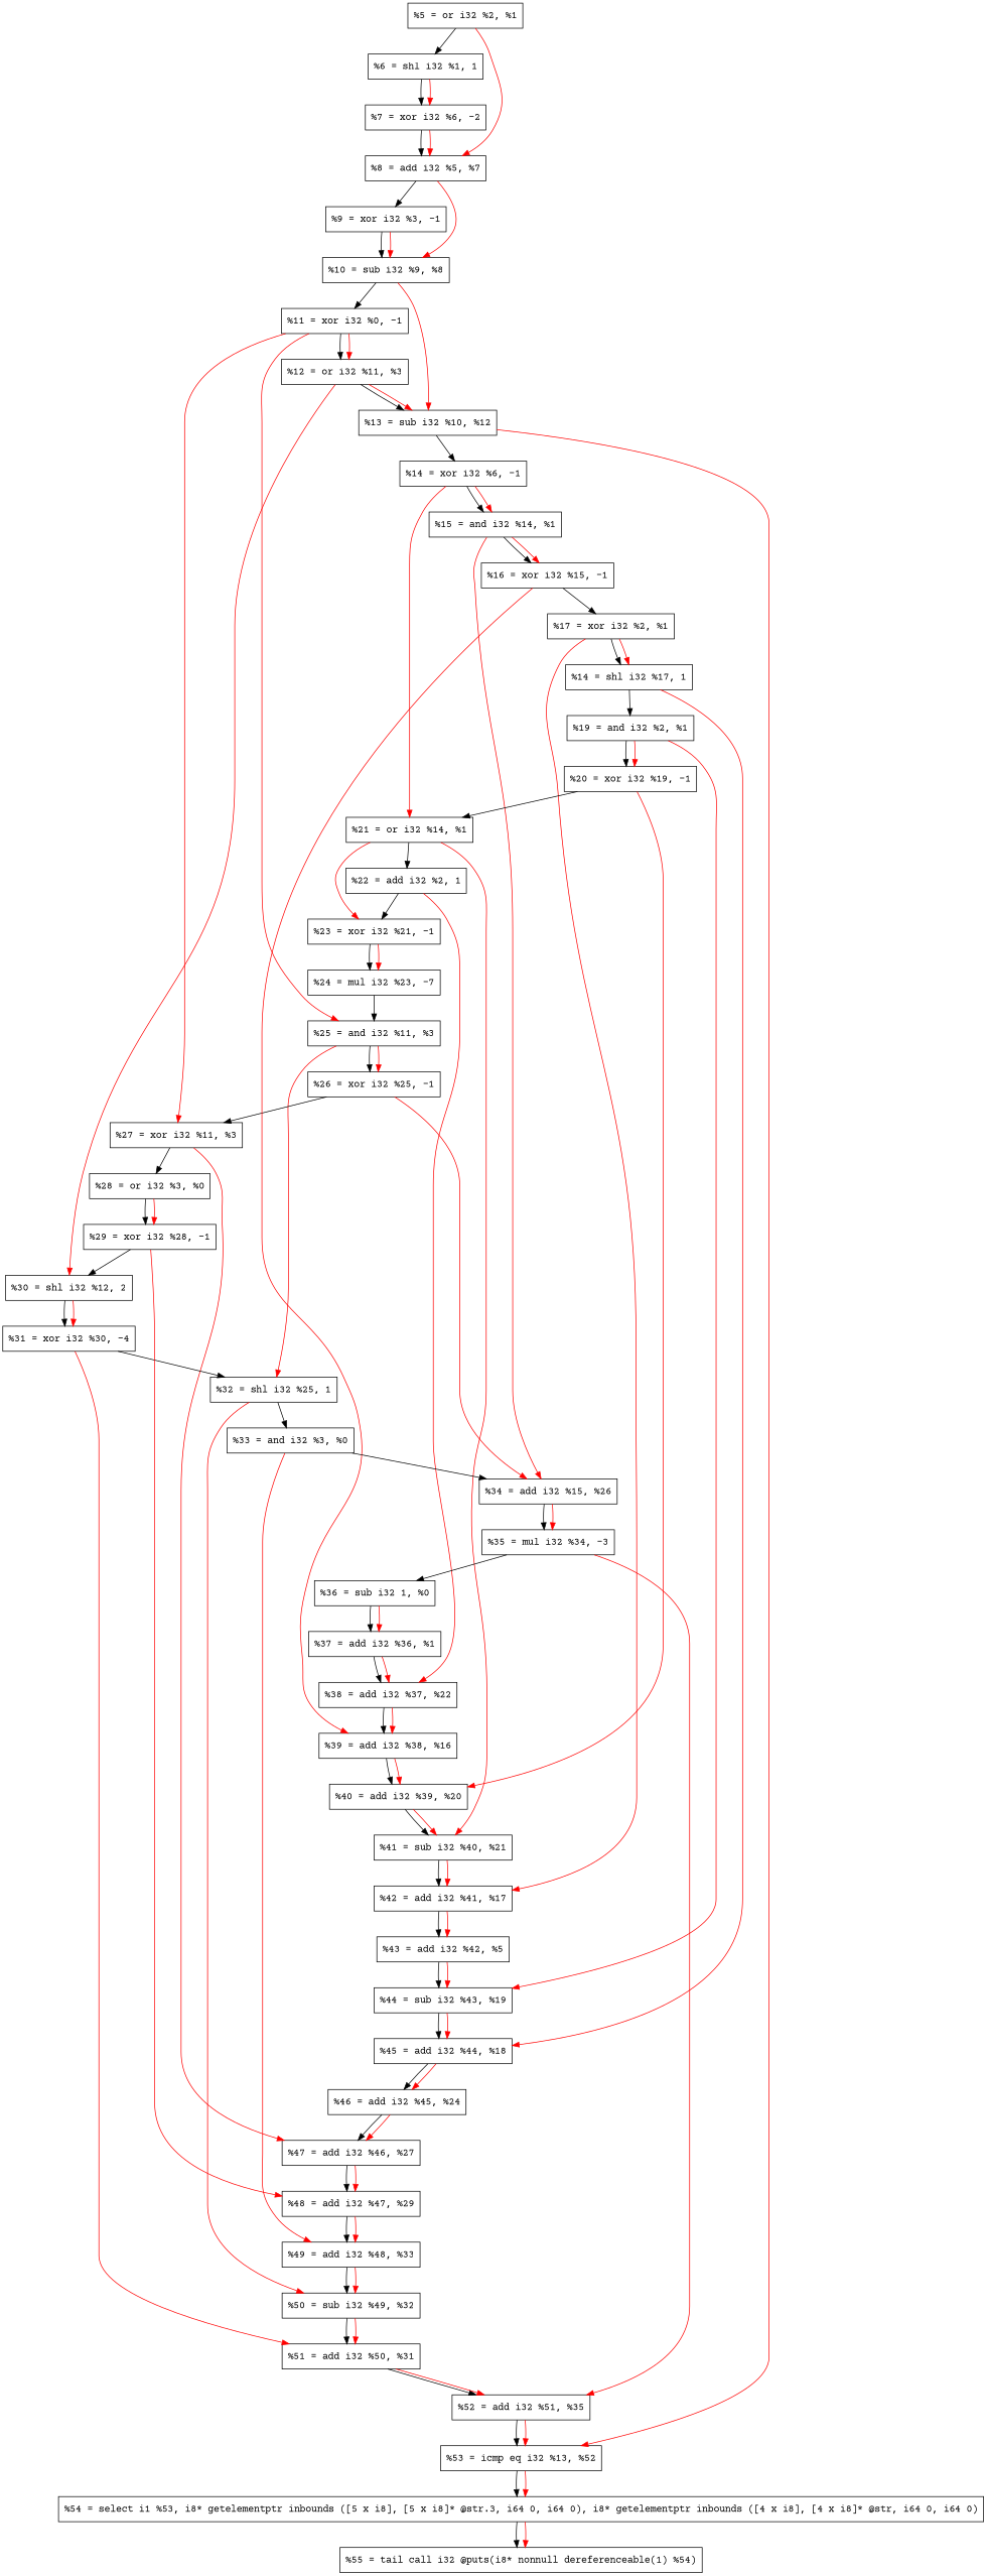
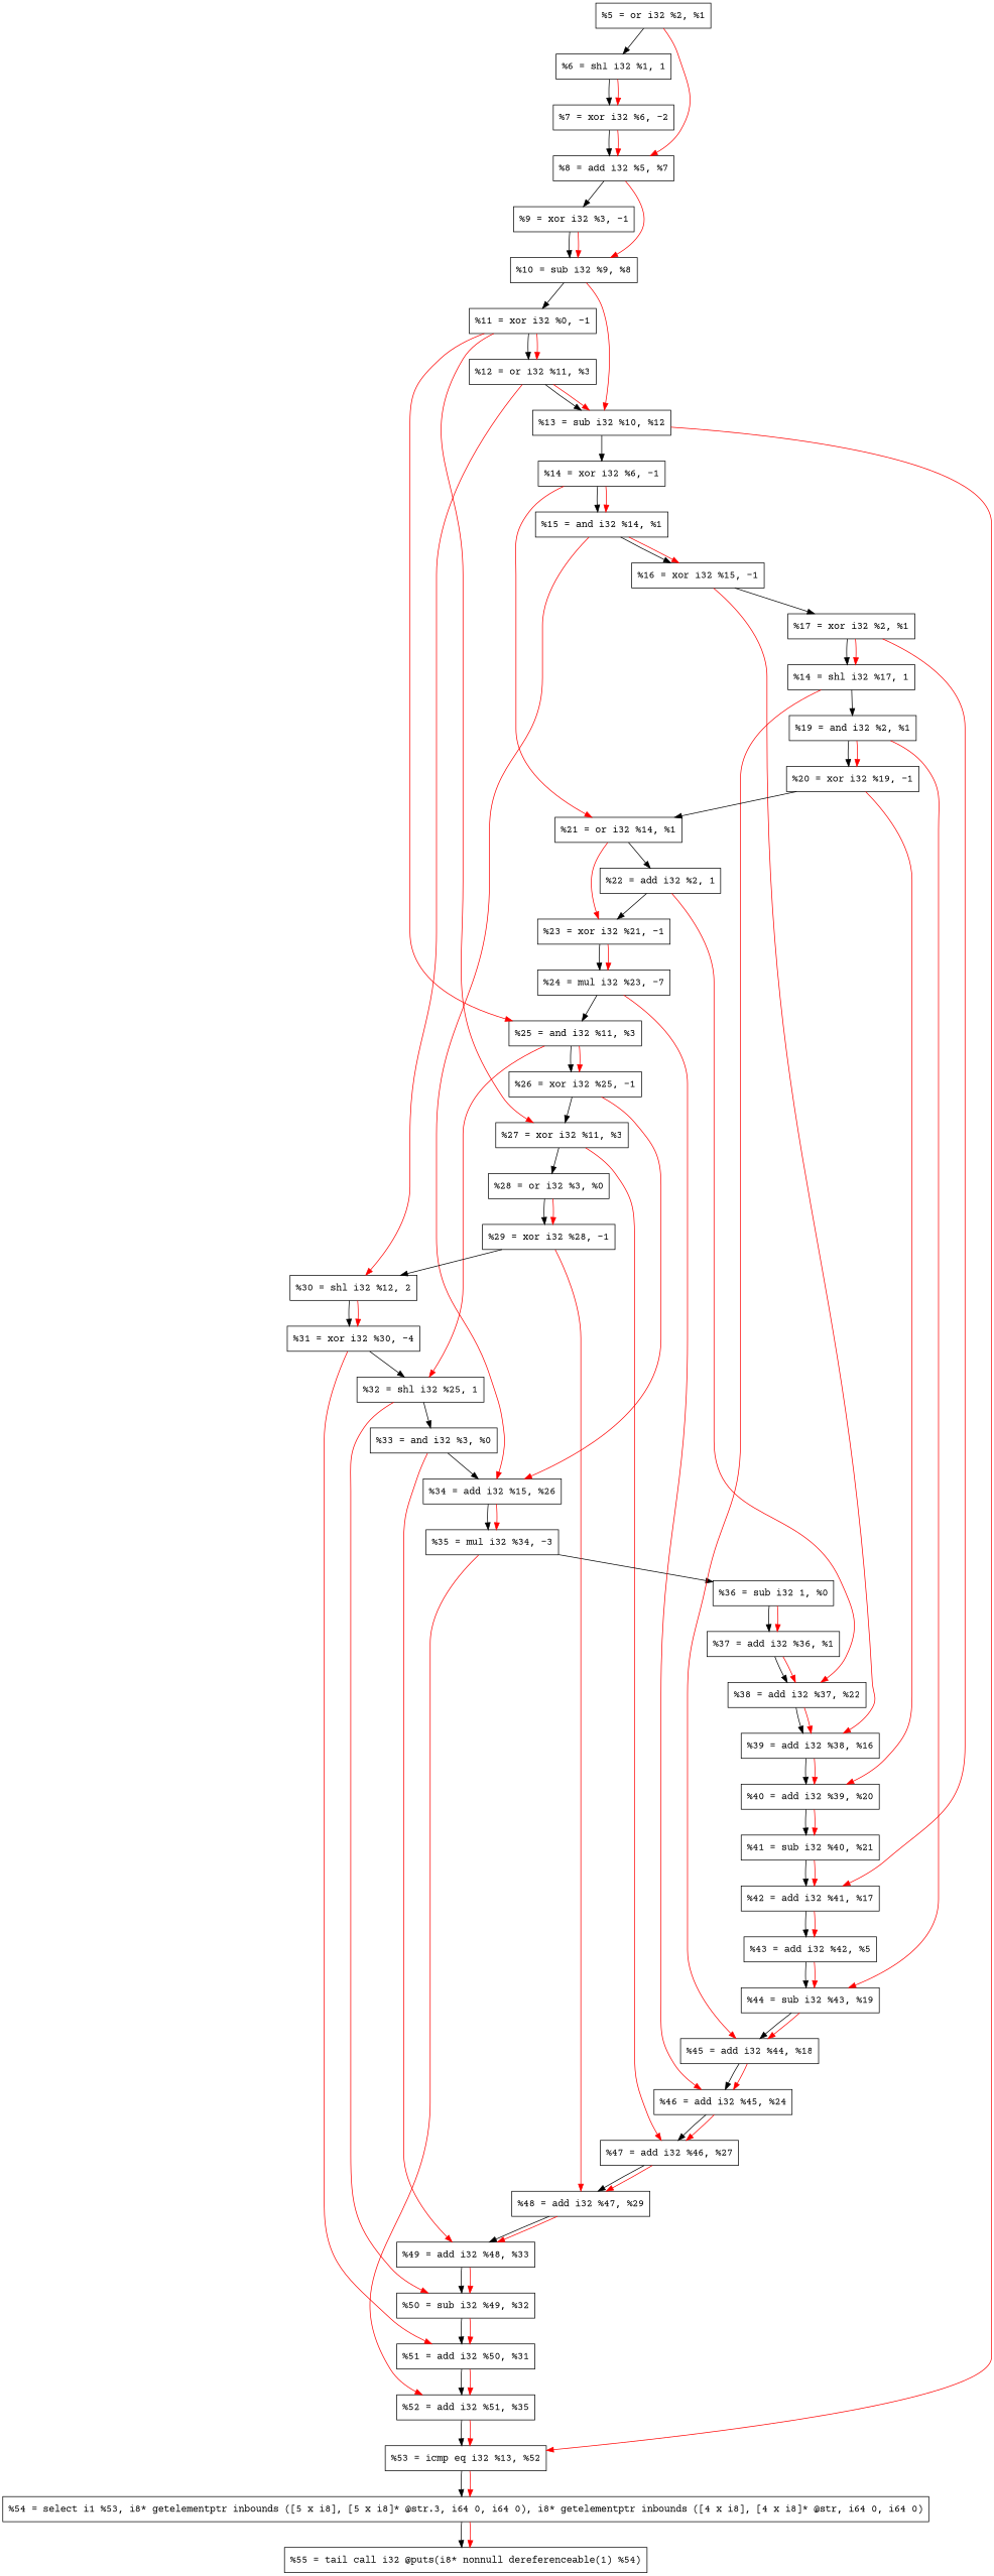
  digraph {
    fontname="Courier Prime"
    node [fontname="Courier Prime" shape=record]
    edge [fontname="Courier Prime" color=red]
    n1 [label="  %5 = or i32 %2, %1"]
    n2 [label="  %6 = shl i32 %1, 1"]
    n3 [label="  %8 = add i32 %5, %7"]
    n4 [label="  %7 = xor i32 %6, -2"]
    n5 [label="  %9 = xor i32 %3, -1"]
    n6 [label="  %10 = sub i32 %9, %8"]
    n7 [label="  %43 = add i32 %42, %5"]
    n8 [label="  %44 = sub i32 %43, %19"]
    n9 [label="  %11 = xor i32 %0, -1"]
    n10 [label="  %13 = sub i32 %10, %12"]
    n11 [label="  %12 = or i32 %11, %3"]
    n12 [label="  %25 = and i32 %11, %3"]
    n13 [label="  %27 = xor i32 %11, %3"]
    n14 [label="%14 = xor i32 %6, -1"]
    n15 [label="  %53 = icmp eq i32 %13, %52"]
    n16 [label="  %30 = shl i32 %12, 2"]
    n17 [label="  %26 = xor i32 %25, -1"]
    n18 [label="  %32 = shl i32 %25, 1"]
    n19 [label="  %28 = or i32 %3, %0"]
    n20 [label="  %47 = add i32 %46, %27"]
    n21 [label="  %31 = xor i32 %30, -4"]
    n22 [label="  %15 = and i32 %14, %1"]
    n23 [label="  %21 = or i32 %14, %1"]
    n24 [label="  %54 = select i1 %53, i8* getelementptr inbounds ([5 x i8], [5 x i8]* @str.3, i64 0, i64 0), i8* getelementptr inbounds ([4 x i8], [4 x i8]* @str, i64 0, i64 0)"]
    n25 [label="  %16 = xor i32 %15, -1"]
    n26 [label="  %34 = add i32 %15, %26"]
    n27 [label="  %22 = add i32 %2, 1"]
    n28 [label="  %23 = xor i32 %21, -1"]
    n29 [label="  %41 = sub i32 %40, %21"]
    n30 [label="  %17 = xor i32 %2, %1"]
    n31 [label="  %39 = add i32 %38, %16"]
    n32 [label="  %35 = mul i32 %34, -3"]
    n33 [label="%14 = shl i32 %17, 1"]
    n34 [label="  %42 = add i32 %41, %17"]
    n35 [label="  %40 = add i32 %39, %20"]
    n36 [label="  %19 = and i32 %2, %1"]
    n37 [label="  %45 = add i32 %44, %18"]
    n38 [label="  %20 = xor i32 %19, -1"]
    n39 [label="  %46 = add i32 %45, %24"]
    n40 [label="  %38 = add i32 %37, %22"]
    n41 [label="  %24 = mul i32 %23, -7"]
    n42 [label="  %33 = and i32 %3, %0"]
    n43 [label="  %50 = sub i32 %49, %32"]
    n44 [label="  %29 = xor i32 %28, -1"]
    n45 [label="  %48 = add i32 %47, %29"]
    n46 [label="  %49 = add i32 %48, %33"]
    n47 [label="  %51 = add i32 %50, %31"]
    n48 [label="  %52 = add i32 %51, %35"]
    n49 [label="  %36 = sub i32 1, %0"]
    n50 [label="  %37 = add i32 %36, %1"]
    n51 [label="  %55 = tail call i32 @puts(i8* nonnull dereferenceable(1) %54)"]
    n1 -> n2 [color=""]
    n1 -> n3
    n2 -> n4 [color=""]
    n2 -> n4
    n3 -> n5 [color=""]
    n3 -> n6
    n4 -> n3 [color=""]
    n4 -> n3
    n5 -> n6 [color=""]
    n5 -> n6
    n6 -> n9 [color=""]
    n6 -> n10
    n7 -> n8 [color=""]
    n7 -> n8
    n8 -> n37 [color=""]
    n8 -> n37
    n9 -> n11 [color=""]
    n9 -> n11
    n9 -> n12
    n9 -> n13
    n10 -> n14 [color=""]
    n10 -> n15
    n11 -> n10 [color=""]
    n11 -> n10
    n11 -> n16
    n12 -> n17 [color=""]
    n12 -> n17
    n12 -> n18
    n13 -> n19 [color=""]
    n13 -> n20
    n14 -> n22 [color=""]
    n14 -> n22
    n14 -> n23
    n15 -> n24 [color=""]
    n15 -> n24
    n16 -> n21 [color=""]
    n16 -> n21
    n17 -> n13 [color=""]
    n17 -> n26
    n18 -> n42 [color=""]
    n18 -> n43
    n19 -> n44 [color=""]
    n19 -> n44
    n20 -> n45 [color=""]
    n20 -> n45
    n21 -> n18 [color=""]
    n21 -> n47
    n22 -> n25 [color=""]
    n22 -> n25
    n22 -> n26
    n23 -> n27 [color=""]
    n23 -> n28
-   n23 -> n29
    n24 -> n51 [color=""]
    n24 -> n51
    n25 -> n30 [color=""]
    n25 -> n31
    n26 -> n32 [color=""]
    n26 -> n32
    n27 -> n28 [color=""]
    n27 -> n40
    n28 -> n41 [color=""]
    n28 -> n41
    n29 -> n34 [color=""]
    n29 -> n34
    n30 -> n33 [color=""]
    n30 -> n33
    n30 -> n34
    n31 -> n35 [color=""]
    n31 -> n35
    n32 -> n48
    n32 -> n49 [color=""]
    n33 -> n36 [color=""]
    n33 -> n37
    n34 -> n7 [color=""]
    n34 -> n7
    n35 -> n29 [color=""]
    n35 -> n29
    n36 -> n8
    n36 -> n38 [color=""]
    n36 -> n38
    n37 -> n39 [color=""]
    n37 -> n39
    n38 -> n23 [color=""]
    n38 -> n35
    n39 -> n20 [color=""]
    n39 -> n20
    n40 -> n31 [color=""]
    n40 -> n31
    n41 -> n12 [color=""]
+   n41 -> n39
    n42 -> n26 [color=""]
    n42 -> n46
    n43 -> n47 [color=""]
    n43 -> n47
    n44 -> n16 [color=""]
    n44 -> n45
    n45 -> n46 [color=""]
    n45 -> n46
    n46 -> n43 [color=""]
    n46 -> n43
    n47 -> n48 [color=""]
    n47 -> n48
    n48 -> n15 [color=""]
    n48 -> n15
    n49 -> n50 [color=""]
    n49 -> n50
    n50 -> n40 [color=""]
    n50 -> n40
  }
